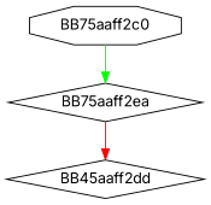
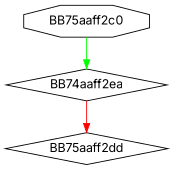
  digraph {
    fontname=Inter
    splines=ortho
    node [fontname=Inter shape=diamond]
    edge [arrowhead=normal fontname=Inter]
    BB75aaff2c0 [shape=octagon]
-   BB75aaff2ea
-   BB75aaff2dd [label=BB45aaff2dd]
+   BB75aaff2ea [label=BB74aaff2ea]
+   BB75aaff2dd
    BB75aaff2c0 -> BB75aaff2ea [color=green]
    BB75aaff2ea -> BB75aaff2dd [color=red]
  }
